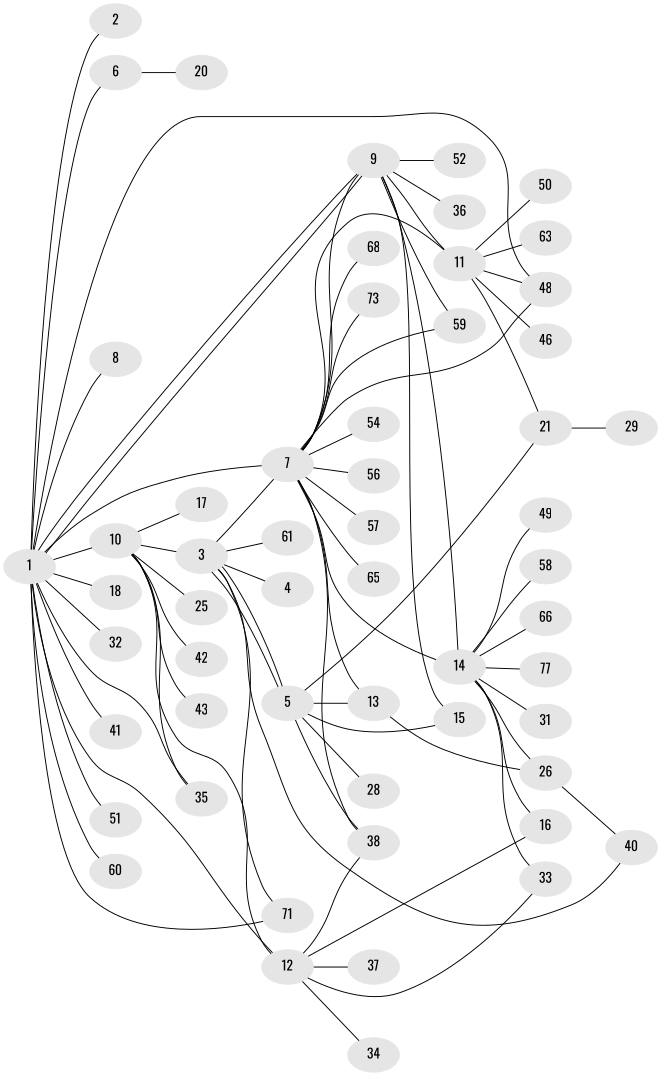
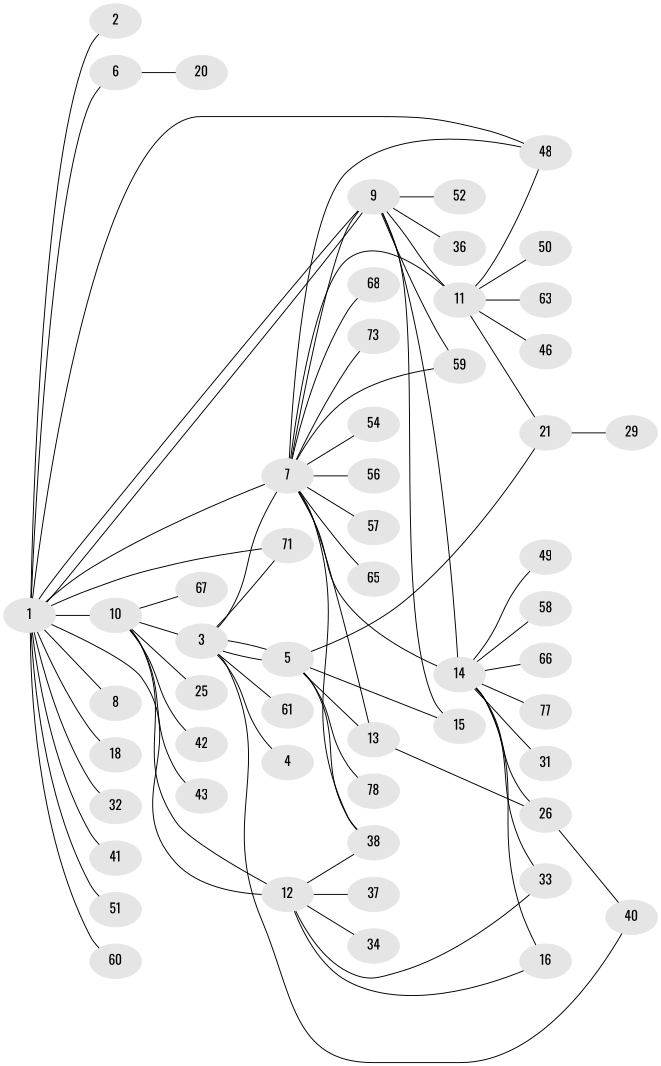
  graph {
    fontname=Oswald
    rankdir=LR
    node [color=gray90 fontname=Oswald style=filled]
    edge [fontname=Oswald]
    1 [super="+30"]
    2 [super="+45"]
    6
    7 [super="+24"]
    8
    9 [super="+62"]
    10 [super="+17"]
    12 [super="+19"]
    18
    32
-   35 [super="+74"]
    41 [super="+72"]
    48
    51
    60
    71 [super="+75"]
    3 [super="+53"]
    4 [super="+55"]
    5 [super="+70"]
    40 [super="+44"]
    61
    20
    11 [super="+27"]
    13
    38 [super="+47"]
    14 [super="+23"]
    54
    56 [super="+64"]
    57
    59
    65
    68
    73
    15
    36
    52
    25
    42
    43
-   67 [label=17]
+   67
    21
    46
    50
    63
    33 [super="+69"]
    34
    37
    16
-   28
+   28 [label=78]
    26
    29
    31
    49
    58
    66
    77
    1 -- 2
    1 -- 6
    1 -- 7
    1 -- 8
    1 -- 9
    1 -- 9
    1 -- 10 [weight=2]
    1 -- 12
    1 -- 18
    1 -- 32
-   1 -- 35
    1 -- 41
    1 -- 48
    1 -- 51
    1 -- 60
    1 -- 71 [weight=2]
    6 -- 20
    7 -- 9
    7 -- 48
    7 -- 11
    7 -- 13
    7 -- 38
    7 -- 14
    7 -- 54
    7 -- 56
    7 -- 57
    7 -- 59
    7 -- 65
    7 -- 68
    7 -- 73
    9 -- 11
    9 -- 14 [weight=2]
    9 -- 59
    9 -- 15
    9 -- 36
    9 -- 52
    10 -- 12
-   10 -- 35
    10 -- 3
    10 -- 25
    10 -- 42
    10 -- 43
    10 -- 67
    12 -- 38
    12 -- 33
    12 -- 34
    12 -- 37
    12 -- 16
    3 -- 7
    3 -- 71
    3 -- 4
    3 -- 5
    3 -- 5
    3 -- 40
    3 -- 61
    5 -- 13
    5 -- 38
    5 -- 15
    5 -- 21
    5 -- 28
    11 -- 48
    11 -- 21
    11 -- 46
    11 -- 50
    11 -- 63
    13 -- 26
    14 -- 33
    14 -- 16
    14 -- 26
    14 -- 31
    14 -- 49
    14 -- 58
    14 -- 66
    14 -- 77
    21 -- 29
    26 -- 40
  }
